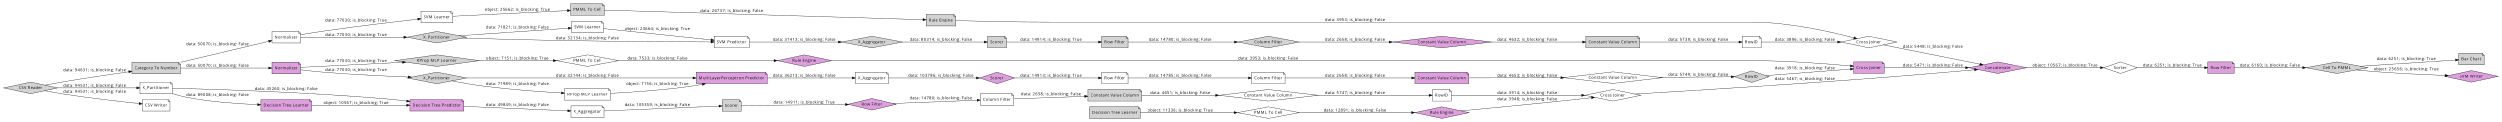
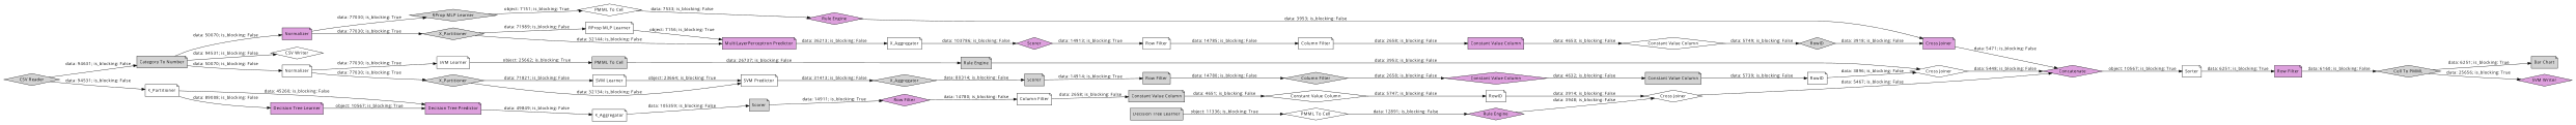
  digraph {
    fontname="Open Sans"
    rankdir=LR
    node [fillcolor=white fontname="Open Sans" shape=note style=filled]
    edge [fontname="Open Sans"]
    n1 [fillcolor=lightgrey label="Row Filter"]
    n2 [fillcolor=lightgrey label="Column Filter" shape=diamond]
    n3 [fillcolor=plum label="Constant Value Column" shape=diamond]
    n4 [fillcolor=plum label=Concatenate shape=diamond]
-   n5 [label=Sorter shape=diamond]
+   n5 [label=Sorter]
    n6 [fillcolor=plum label="Row Filter"]
    n7 [fillcolor=plum label="Row Filter" shape=diamond]
    n8 [label="Column Filter"]
    n9 [fillcolor=lightgrey label="Constant Value Column"]
    n10 [label="Cross Joiner" shape=diamond]
    n11 [fillcolor=lightgrey label="RProp MLP Learner" shape=diamond]
    n12 [label="PMML To Cell" shape=diamond]
    n13 [fillcolor=plum label="Rule Engine" shape=diamond]
    n14 [label="SVM Learner"]
    n15 [fillcolor=lightgrey label="PMML To Cell"]
    n16 [fillcolor=lightgrey label="Rule Engine"]
    n17 [fillcolor=lightgrey label=RowID shape=diamond]
    n18 [fillcolor=plum label="Cross Joiner"]
    n19 [label="Constant Value Column" shape=diamond]
    n20 [label="Column Filter"]
    n21 [fillcolor=plum label="Constant Value Column"]
    n22 [label="Constant Value Column" shape=diamond]
    n23 [label=X_Aggregator]
    n24 [fillcolor=lightgrey label=Scorer]
    n25 [label=RowID]
    n26 [label=X_Partitioner]
    n27 [fillcolor=plum label="Decision Tree Predictor"]
    n28 [fillcolor=plum label="Decision Tree Learner"]
    n29 [label=RowID]
    n30 [label="SVM Learner"]
    n31 [label="SVM Predictor"]
    n32 [fillcolor=lightgrey label=X_Aggregator shape=diamond]
    n33 [fillcolor=lightgrey label=Scorer]
    n34 [fillcolor=lightgrey label="CSV Reader" shape=diamond]
    n35 [fillcolor=lightgrey label="Category To Number"]
-   n36 [label="CSV Writer"]
+   n36 [label="CSV Writer" shape=diamond]
    n37 [fillcolor=plum label=Normalizer]
    n38 [label=Normalizer]
    n39 [fillcolor=lightgrey label=X_Partitioner shape=diamond]
    n40 [fillcolor=lightgrey label=X_Partitioner shape=diamond]
    n41 [fillcolor=lightgrey label="Bar Chart"]
    n42 [fillcolor=lightgrey label="Cell To PMML" shape=diamond]
    n43 [fillcolor=lightgrey label="Constant Value Column"]
    n44 [fillcolor=plum label="SVM Writer" shape=diamond]
    n45 [label="Cross Joiner" shape=diamond]
    n46 [fillcolor=plum label="MultiLayerPerceptron Predictor"]
    n47 [label="RProp MLP Learner"]
    n48 [label=X_Aggregator]
    n49 [fillcolor=plum label=Scorer shape=diamond]
    n50 [label="Row Filter"]
    n51 [label="PMML To Cell" shape=diamond]
    n52 [fillcolor=plum label="Rule Engine" shape=diamond]
    n53 [fillcolor=lightgrey label="Decision Tree Learner"]
    n1 -> n2 [label="data: 14780; is_blocking: False"]
    n2 -> n3 [label="data: 2658; is_blocking: False"]
    n3 -> n43 [label="data: 4632; is_blocking: False"]
    n4 -> n5 [label="object: 10567; is_blocking: True"]
    n5 -> n6 [label="data: 6251; is_blocking: True"]
    n6 -> n42 [label="data: 6160; is_blocking: False"]
    n7 -> n8 [label="data: 14780; is_blocking: False"]
    n8 -> n9 [label="data: 2658; is_blocking: False"]
    n9 -> n19 [label="data: 4651; is_blocking: False"]
    n10 -> n4 [label="data: 5448; is_blocking: False"]
    n11 -> n12 [label="object: 7151; is_blocking: True"]
    n12 -> n13 [label="data: 7533; is_blocking: False"]
    n13 -> n18 [label="data: 3953; is_blocking: False"]
    n14 -> n15 [label="object: 25662; is_blocking: True"]
    n15 -> n16 [label="data: 26737; is_blocking: False"]
    n16 -> n10 [label="data: 3953; is_blocking: False"]
    n17 -> n18 [label="data: 3918; is_blocking: False"]
    n18 -> n4 [label="data: 5471; is_blocking: False"]
    n19 -> n25 [label="data: 5747; is_blocking: False"]
    n20 -> n21 [label="data: 2658; is_blocking: False"]
    n21 -> n22 [label="data: 4653; is_blocking: False"]
    n22 -> n17 [label="data: 5749; is_blocking: False"]
    n23 -> n24 [label="data: 105359; is_blocking: False"]
    n24 -> n7 [label="data: 14911; is_blocking: True"]
    n25 -> n45 [label="data: 3914; is_blocking: False"]
    n26 -> n27 [label="data: 45260; is_blocking: False"]
    n26 -> n28 [label="data: 89008; is_blocking: False"]
    n27 -> n23 [label="data: 49849; is_blocking: False"]
    n28 -> n27 [label="object: 10567; is_blocking: True"]
    n29 -> n10 [label="data: 3896; is_blocking: False"]
    n30 -> n31 [label="object: 23664; is_blocking: True"]
    n31 -> n32 [label="data: 31413; is_blocking: False"]
    n32 -> n33 [label="data: 80314; is_blocking: False"]
    n33 -> n1 [label="data: 14914; is_blocking: True"]
    n34 -> n26 [label="data: 94531; is_blocking: False"]
    n34 -> n35 [label="data: 94631; is_blocking: False"]
-   n34 -> n36 [label="data: 94531; is_blocking: False"]
+   n35 -> n36 [label="data: 94531; is_blocking: False"]
    n35 -> n37 [label="data: 50070; is_blocking: False"]
    n35 -> n38 [label="data: 50070; is_blocking: False"]
    n37 -> n11 [label="data: 77030; is_blocking: True"]
    n37 -> n39 [label="data: 77030; is_blocking: True"]
    n38 -> n14 [label="data: 77030; is_blocking: True"]
    n38 -> n40 [label="data: 77030; is_blocking: True"]
    n39 -> n46 [label="data: 32144; is_blocking: False"]
    n39 -> n47 [label="data: 71989; is_blocking: False"]
    n40 -> n30 [label="data: 71821; is_blocking: False"]
    n40 -> n31 [label="data: 32134; is_blocking: False"]
    n42 -> n41 [label="data: 6251; is_blocking: True"]
-   n42 -> n44 [label="object: 25656; is_blocking: True"]
+   n42 -> n44 [label="data: 25656; is_blocking: True"]
    n43 -> n29 [label="data: 5739; is_blocking: False"]
    n45 -> n4 [label="data: 5467; is_blocking: False"]
    n46 -> n48 [label="data: 36213; is_blocking: False"]
    n47 -> n46 [label="object: 7156; is_blocking: True"]
    n48 -> n49 [label="data: 103786; is_blocking: False"]
    n49 -> n50 [label="data: 14913; is_blocking: True"]
    n50 -> n20 [label="data: 14785; is_blocking: False"]
    n51 -> n52 [label="data: 12891; is_blocking: False"]
    n52 -> n45 [label="data: 3948; is_blocking: False"]
    n53 -> n51 [label="object: 11336; is_blocking: True"]
  }
